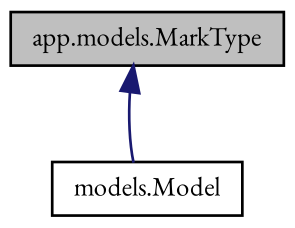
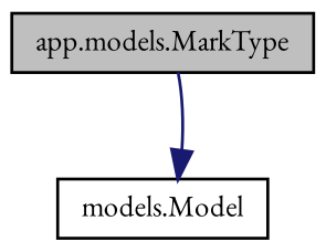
  digraph {
    fontname="EB Garamond"
    node [color=black fontname="EB Garamond" fontsize=10 shape=record style=filled]
    n1 [fillcolor=grey75 fontcolor=black height=0.2 label="app.models.MarkType" width=0.4]
    n2 [fillcolor=white height=0.2 label="models.Model" width=0.4]
-   n1 -> n2 [color=midnightblue dir=back fontname="EB Garamond" fontsize=10 labelfontname=Helvetica labelfontsize=10 style=solid]
+   n2 -> n1 [color=midnightblue dir=back fontname="EB Garamond" fontsize=10 labelfontname=Helvetica labelfontsize=10 style=solid]
  }
